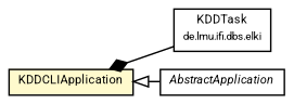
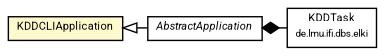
  digraph {
    fontname="Roboto Condensed"
    nodesep=0.15
    rankdir=LR
    ranksep=0.25
    node [fontcolor=black fontname="Roboto Condensed" fontsize=8 margin=0 shape=plaintext]
    edge [color=black dir=back fontname="Roboto Condensed" fontsize=7 labelfontname=Roboto labelfontsize=7]
    n1 [height=0 label=<<table title="de.lmu.ifi.dbs.elki.application.KDDCLIApplication" border="0" cellborder="1" cellspacing="0" cellpadding="2" bgcolor="lemonChiffon" href="KDDCLIApplication.html" target="_parent"> 		<tr><td><table border="0" cellspacing="0" cellpadding="1"> 		<tr><td align="center" balign="center"> <font face="Roboto">KDDCLIApplication</font> </td></tr> 		</table></td></tr> 		</table>> width=0]
    n2 [height=0 label=<<table title="de.lmu.ifi.dbs.elki.KDDTask" border="0" cellborder="1" cellspacing="0" cellpadding="2" href="../KDDTask.html" target="_parent"> 		<tr><td><table border="0" cellspacing="0" cellpadding="1"> 		<tr><td align="center" balign="center"> <font face="Roboto">KDDTask</font> </td></tr> 		<tr><td align="center" balign="center"> <font face="Roboto" point-size="7.0">de.lmu.ifi.dbs.elki</font> </td></tr> 		</table></td></tr> 		</table>> width=0]
    n3 [height=0 label=<<table title="de.lmu.ifi.dbs.elki.application.AbstractApplication" border="0" cellborder="1" cellspacing="0" cellpadding="2" href="AbstractApplication.html" target="_parent"> 		<tr><td><table border="0" cellspacing="0" cellpadding="1"> 		<tr><td align="center" balign="center"> <font face="Roboto"><i>AbstractApplication</i></font> </td></tr> 		</table></td></tr> 		</table>> width=0]
-   n1 -> n2 [arrowhead=none arrowtail=diamond weight=6]
+   n3 -> n2 [arrowhead=none arrowtail=diamond weight=6]
    n1 -> n3 [arrowtail=empty weight=10]
  }
